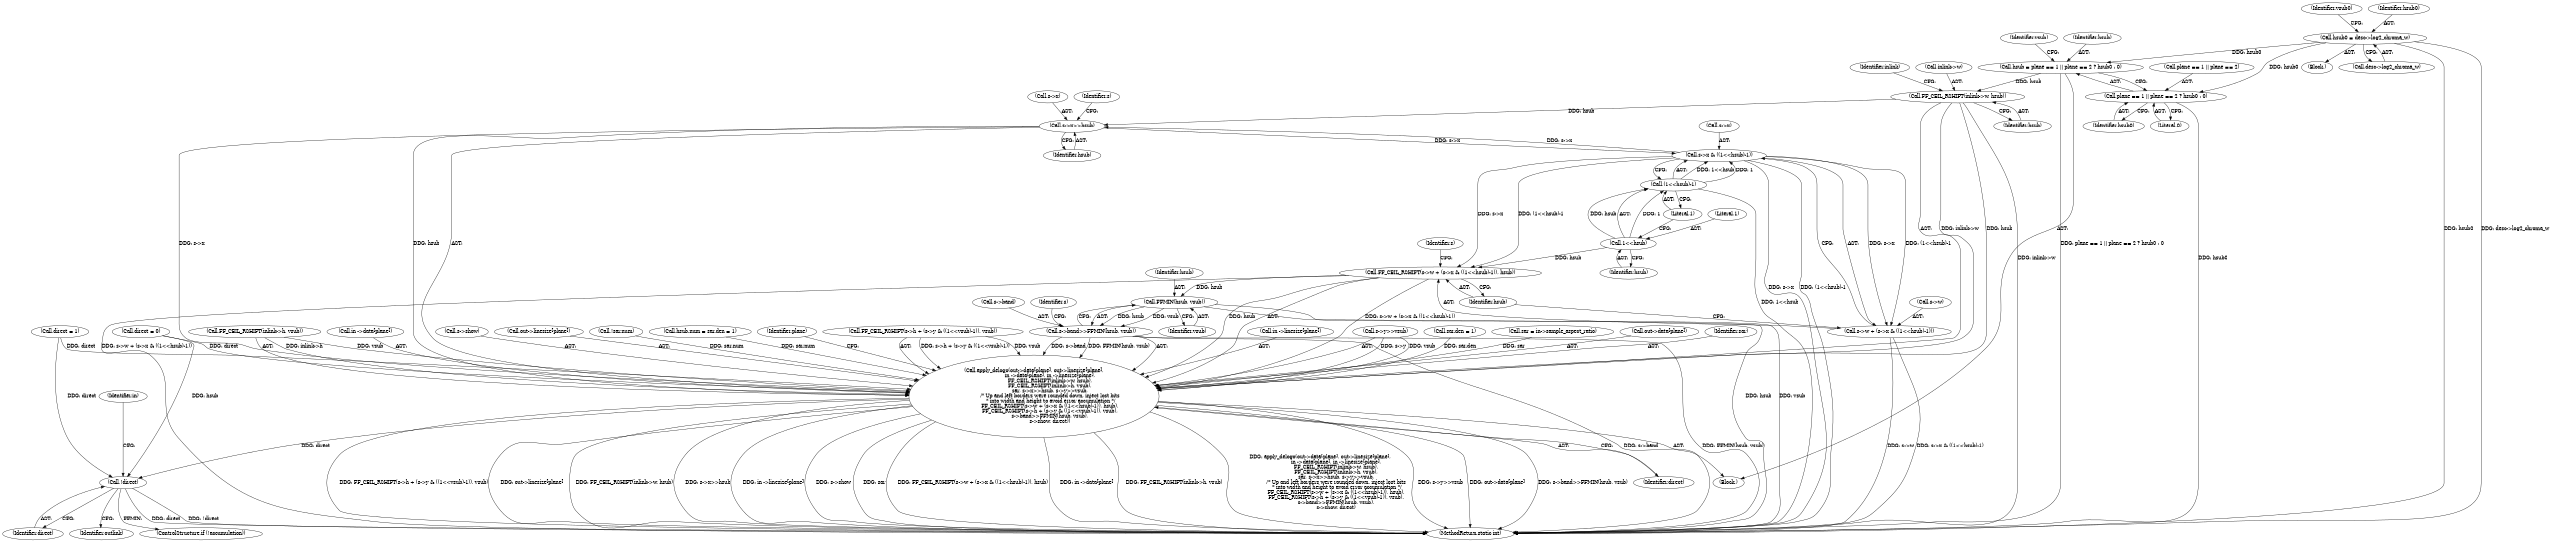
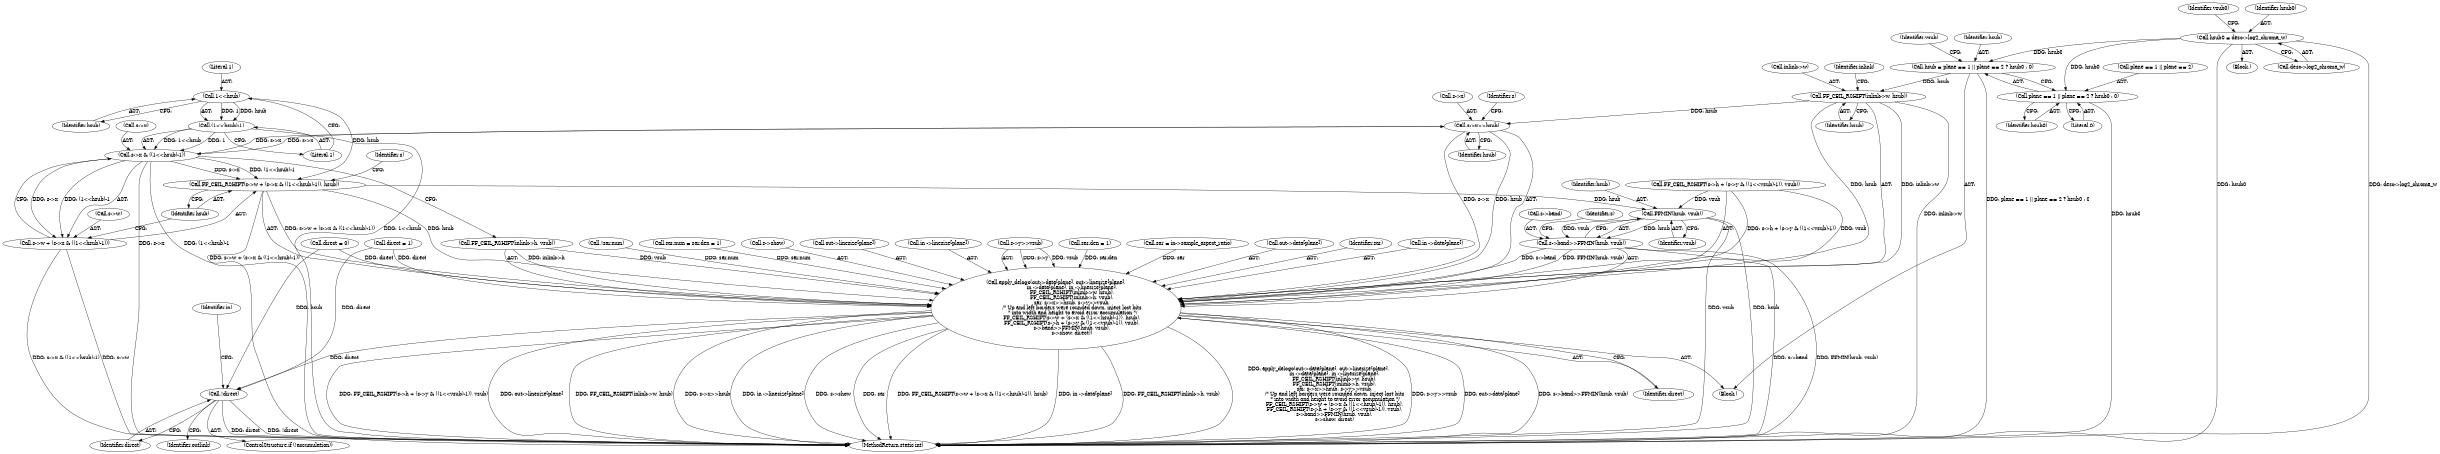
  digraph {
    n1 [label="(Call,hsub0 = desc->log2_chroma_w)"]
    n2 [label="(Call,hsub = plane == 1 || plane == 2 ? hsub0 : 0)"]
    n3 [label="(Call,plane == 1 || plane == 2 ? hsub0 : 0)"]
    n4 [label="(MethodReturn,static int)"]
    n5 [label="(Block,)"]
    n6 [label="(Call,desc->log2_chroma_w)"]
    n7 [label="(Call,FF_CEIL_RSHIFT(inlink->w, hsub))"]
    n8 [label="(Block,)"]
    n9 [label="(Identifier,hsub0)"]
    n10 [label="(Literal,0)"]
    n11 [label="(Call,apply_delogo(out->data[plane], out->linesize[plane],\n                     in ->data[plane], in ->linesize[plane],\n                     FF_CEIL_RSHIFT(inlink->w, hsub),\n                     FF_CEIL_RSHIFT(inlink->h, vsub),\n                     sar, s->x>>hsub, s->y>>vsub,\n                     /* Up and left borders were rounded down, inject lost bits\n                      * into width and height to avoid error accumulation */\n                     FF_CEIL_RSHIFT(s->w + (s->x & ((1<<hsub)-1)), hsub),\n                     FF_CEIL_RSHIFT(s->h + (s->y & ((1<<vsub)-1)), vsub),\n                     s->band>>FFMIN(hsub, vsub),\n                     s->show, direct))"]
    n12 [label="(Call,s->x>>hsub)"]
    n13 [label="(Identifier,hsub)"]
    n14 [label="(Call,!direct)"]
    n15 [label="(Identifier,direct)"]
    n16 [label="(Call,s->x & ((1<<hsub)-1))"]
    n17 [label="(Identifier,hsub)"]
    n18 [label="(ControlStructure,if (!accumulation))"]
    n19 [label="(Identifier,direct)"]
    n20 [label="(Identifier,outlink)"]
    n21 [label="(Call,FF_CEIL_RSHIFT(s->w + (s->x & ((1<<hsub)-1)), hsub))"]
    n22 [label="(Call,s->w + (s->x & ((1<<hsub)-1)))"]
    n23 [label="(Call,(1<<hsub)-1)"]
    n24 [label="(Call,1<<hsub)"]
    n25 [label="(Identifier,hsub)"]
    n26 [label="(Call,FFMIN(hsub, vsub))"]
    n27 [label="(Identifier,hsub)"]
    n28 [label="(Literal,1)"]
    n29 [label="(Call,s->band>>FFMIN(hsub, vsub))"]
    n30 [label="(Identifier,vsub)"]
    n31 [label="(Identifier,vsub0)"]
    n32 [label="(Call,!sar.num)"]
    n33 [label="(Identifier,hsub)"]
    n34 [label="(Literal,1)"]
-   n35 [label="(Call,hsub.num = sar.den = 1)"]
+   n35 [label="(Call,sar.num = sar.den = 1)"]
    n36 [label="(Identifier,vsub)"]
    n37 [label="(Identifier,hsub)"]
    n38 [label="(Identifier,inlink)"]
-   n39 [label="(Identifier,plane)"]
    n40 [label="(Call,s->band)"]
    n41 [label="(Call,FF_CEIL_RSHIFT(s->h + (s->y & ((1<<vsub)-1)), vsub))"]
    n42 [label="(Call,s->show)"]
    n43 [label="(Call,out->linesize[plane])"]
    n44 [label="(Call,in ->linesize[plane])"]
    n45 [label="(Call,s->x)"]
    n46 [label="(Call,plane == 1 || plane == 2)"]
    n47 [label="(Call,s->x)"]
    n48 [label="(Call,direct = 1)"]
    n49 [label="(Call,s->y>>vsub)"]
    n50 [label="(Identifier,s)"]
    n51 [label="(Call,sar.den = 1)"]
    n52 [label="(Identifier,s)"]
    n53 [label="(Identifier,in)"]
    n54 [label="(Call,sar = in->sample_aspect_ratio)"]
    n55 [label="(Identifier,hsub0)"]
    n56 [label="(Identifier,s)"]
    n57 [label="(Call,out->data[plane])"]
    n58 [label="(Identifier,sar)"]
    n59 [label="(Call,FF_CEIL_RSHIFT(inlink->h, vsub))"]
    n60 [label="(Call,in ->data[plane])"]
    n61 [label="(Call,s->w)"]
    n62 [label="(Call,inlink->w)"]
    n63 [label="(Call,direct = 0)"]
    n1 -> n2 [label="DDG: hsub0"]
    n1 -> n3 [label="DDG: hsub0"]
    n1 -> n4 [label="DDG: hsub0"]
    n1 -> n4 [label="DDG: desc->log2_chroma_w"]
    n1 -> n5 [label="AST: "]
    n1 -> n6 [label="CFG: "]
    n2 -> n3 [label="CFG: "]
    n2 -> n4 [label="DDG: plane == 1 || plane == 2 ? hsub0 : 0"]
    n2 -> n7 [label="DDG: hsub"]
    n2 -> n8 [label="AST: "]
    n3 -> n2 [label="AST: "]
    n3 -> n4 [label="DDG: hsub0"]
    n3 -> n9 [label="CFG: "]
    n3 -> n10 [label="CFG: "]
    n6 -> n1 [label="AST: "]
    n7 -> n4 [label="DDG: inlink->w"]
    n7 -> n11 [label="AST: "]
    n7 -> n11 [label="DDG: inlink->w"]
    n7 -> n11 [label="DDG: hsub"]
    n7 -> n12 [label="DDG: hsub"]
    n7 -> n13 [label="CFG: "]
    n9 -> n3 [label="AST: "]
    n10 -> n3 [label="AST: "]
    n11 -> n4 [label="DDG: s->band>>FFMIN(hsub, vsub)"]
    n11 -> n4 [label="DDG: FF_CEIL_RSHIFT(s->h + (s->y & ((1<<vsub)-1)), vsub)"]
    n11 -> n4 [label="DDG: out->linesize[plane]"]
    n11 -> n4 [label="DDG: FF_CEIL_RSHIFT(inlink->w, hsub)"]
    n11 -> n4 [label="DDG: s->x>>hsub"]
    n11 -> n4 [label="DDG: in ->linesize[plane]"]
    n11 -> n4 [label="DDG: s->show"]
    n11 -> n4 [label="DDG: sar"]
    n11 -> n4 [label="DDG: FF_CEIL_RSHIFT(s->w + (s->x & ((1<<hsub)-1)), hsub)"]
    n11 -> n4 [label="DDG: in ->data[plane]"]
    n11 -> n4 [label="DDG: FF_CEIL_RSHIFT(inlink->h, vsub)"]
    n11 -> n4 [label="DDG: apply_delogo(out->data[plane], out->linesize[plane],\n                     in ->data[plane], in ->linesize[plane],\n                     FF_CEIL_RSHIFT(inlink->w, hsub),\n                     FF_CEIL_RSHIFT(inlink->h, vsub),\n                     sar, s->x>>hsub, s->y>>vsub,\n                     /* Up and left borders were rounded down, inject lost bits\n                      * into width and height to avoid error accumulation */\n                     FF_CEIL_RSHIFT(s->w + (s->x & ((1<<hsub)-1)), hsub),\n                     FF_CEIL_RSHIFT(s->h + (s->y & ((1<<vsub)-1)), vsub),\n                     s->band>>FFMIN(hsub, vsub),\n                     s->show, direct)"]
    n11 -> n4 [label="DDG: s->y>>vsub"]
    n11 -> n4 [label="DDG: out->data[plane]"]
    n11 -> n8 [label="AST: "]
    n11 -> n14 [label="DDG: direct"]
    n11 -> n15 [label="CFG: "]
    n12 -> n11 [label="AST: "]
    n12 -> n11 [label="DDG: s->x"]
    n12 -> n11 [label="DDG: hsub"]
    n12 -> n16 [label="DDG: s->x"]
    n12 -> n17 [label="CFG: "]
    n13 -> n7 [label="AST: "]
    n14 -> n4 [label="DDG: direct"]
    n14 -> n4 [label="DDG: !direct"]
-   n14 -> n18 [label="FFMIN: "]
+   n14 -> n18 [label="AST: "]
    n14 -> n19 [label="CFG: "]
    n14 -> n20 [label="CFG: "]
    n15 -> n11 [label="AST: "]
    n16 -> n4 [label="DDG: s->x"]
    n16 -> n4 [label="DDG: (1<<hsub)-1"]
    n16 -> n12 [label="DDG: s->x"]
    n16 -> n21 [label="DDG: s->x"]
    n16 -> n21 [label="DDG: (1<<hsub)-1"]
    n16 -> n22 [label="AST: "]
    n16 -> n22 [label="DDG: s->x"]
    n16 -> n22 [label="DDG: (1<<hsub)-1"]
-   n16 -> n23 [label="CFG: "]
+   n16 -> n59 [label="CFG: "]
    n17 -> n12 [label="AST: "]
    n19 -> n14 [label="AST: "]
    n21 -> n4 [label="DDG: s->w + (s->x & ((1<<hsub)-1))"]
    n21 -> n11 [label="AST: "]
    n21 -> n11 [label="DDG: s->w + (s->x & ((1<<hsub)-1))"]
    n21 -> n11 [label="DDG: hsub"]
    n21 -> n26 [label="DDG: hsub"]
    n21 -> n27 [label="CFG: "]
    n22 -> n4 [label="DDG: s->w"]
    n22 -> n4 [label="DDG: s->x & ((1<<hsub)-1)"]
    n22 -> n16 [label="CFG: "]
    n22 -> n21 [label="AST: "]
    n23 -> n4 [label="DDG: 1<<hsub"]
    n23 -> n16 [label="AST: "]
    n23 -> n16 [label="DDG: 1<<hsub"]
    n23 -> n16 [label="DDG: 1"]
    n23 -> n28 [label="CFG: "]
    n24 -> n21 [label="DDG: hsub"]
    n24 -> n23 [label="AST: "]
    n24 -> n23 [label="DDG: 1"]
    n24 -> n23 [label="DDG: hsub"]
    n24 -> n25 [label="CFG: "]
    n25 -> n24 [label="AST: "]
    n26 -> n4 [label="DDG: vsub"]
    n26 -> n4 [label="DDG: hsub"]
    n26 -> n29 [label="AST: "]
    n26 -> n29 [label="DDG: hsub"]
    n26 -> n29 [label="DDG: vsub"]
    n26 -> n30 [label="CFG: "]
    n27 -> n21 [label="AST: "]
    n27 -> n22 [label="CFG: "]
    n28 -> n23 [label="AST: "]
    n28 -> n24 [label="CFG: "]
    n29 -> n4 [label="DDG: s->band"]
    n29 -> n4 [label="DDG: FFMIN(hsub, vsub)"]
    n29 -> n11 [label="AST: "]
    n29 -> n11 [label="DDG: s->band"]
    n29 -> n11 [label="DDG: FFMIN(hsub, vsub)"]
    n29 -> n26 [label="CFG: "]
    n30 -> n26 [label="AST: "]
    n31 -> n1 [label="CFG: "]
    n32 -> n11 [label="DDG: sar.num"]
    n33 -> n26 [label="AST: "]
    n34 -> n24 [label="AST: "]
    n35 -> n11 [label="DDG: sar.num"]
    n36 -> n2 [label="CFG: "]
    n37 -> n2 [label="AST: "]
    n38 -> n7 [label="CFG: "]
-   n39 -> n11 [label="CFG: "]
    n40 -> n29 [label="AST: "]
    n41 -> n11 [label="AST: "]
    n41 -> n11 [label="DDG: s->h + (s->y & ((1<<vsub)-1))"]
    n41 -> n11 [label="DDG: vsub"]
+   n41 -> n26 [label="DDG: vsub"]
    n42 -> n11 [label="AST: "]
    n43 -> n11 [label="AST: "]
    n44 -> n11 [label="AST: "]
    n45 -> n12 [label="AST: "]
    n46 -> n3 [label="AST: "]
    n47 -> n16 [label="AST: "]
    n48 -> n11 [label="DDG: direct"]
    n48 -> n14 [label="DDG: direct"]
    n49 -> n11 [label="AST: "]
    n49 -> n11 [label="DDG: s->y"]
    n49 -> n11 [label="DDG: vsub"]
    n50 -> n21 [label="CFG: "]
    n51 -> n11 [label="DDG: sar.den"]
    n52 -> n29 [label="CFG: "]
    n53 -> n14 [label="CFG: "]
    n54 -> n11 [label="DDG: sar"]
    n55 -> n1 [label="AST: "]
    n56 -> n12 [label="CFG: "]
    n57 -> n11 [label="AST: "]
    n58 -> n11 [label="AST: "]
    n59 -> n11 [label="AST: "]
    n59 -> n11 [label="DDG: inlink->h"]
    n59 -> n11 [label="DDG: vsub"]
    n60 -> n11 [label="AST: "]
    n61 -> n22 [label="AST: "]
    n62 -> n7 [label="AST: "]
    n63 -> n11 [label="DDG: direct"]
    n63 -> n14 [label="DDG: hsub"]
  }
